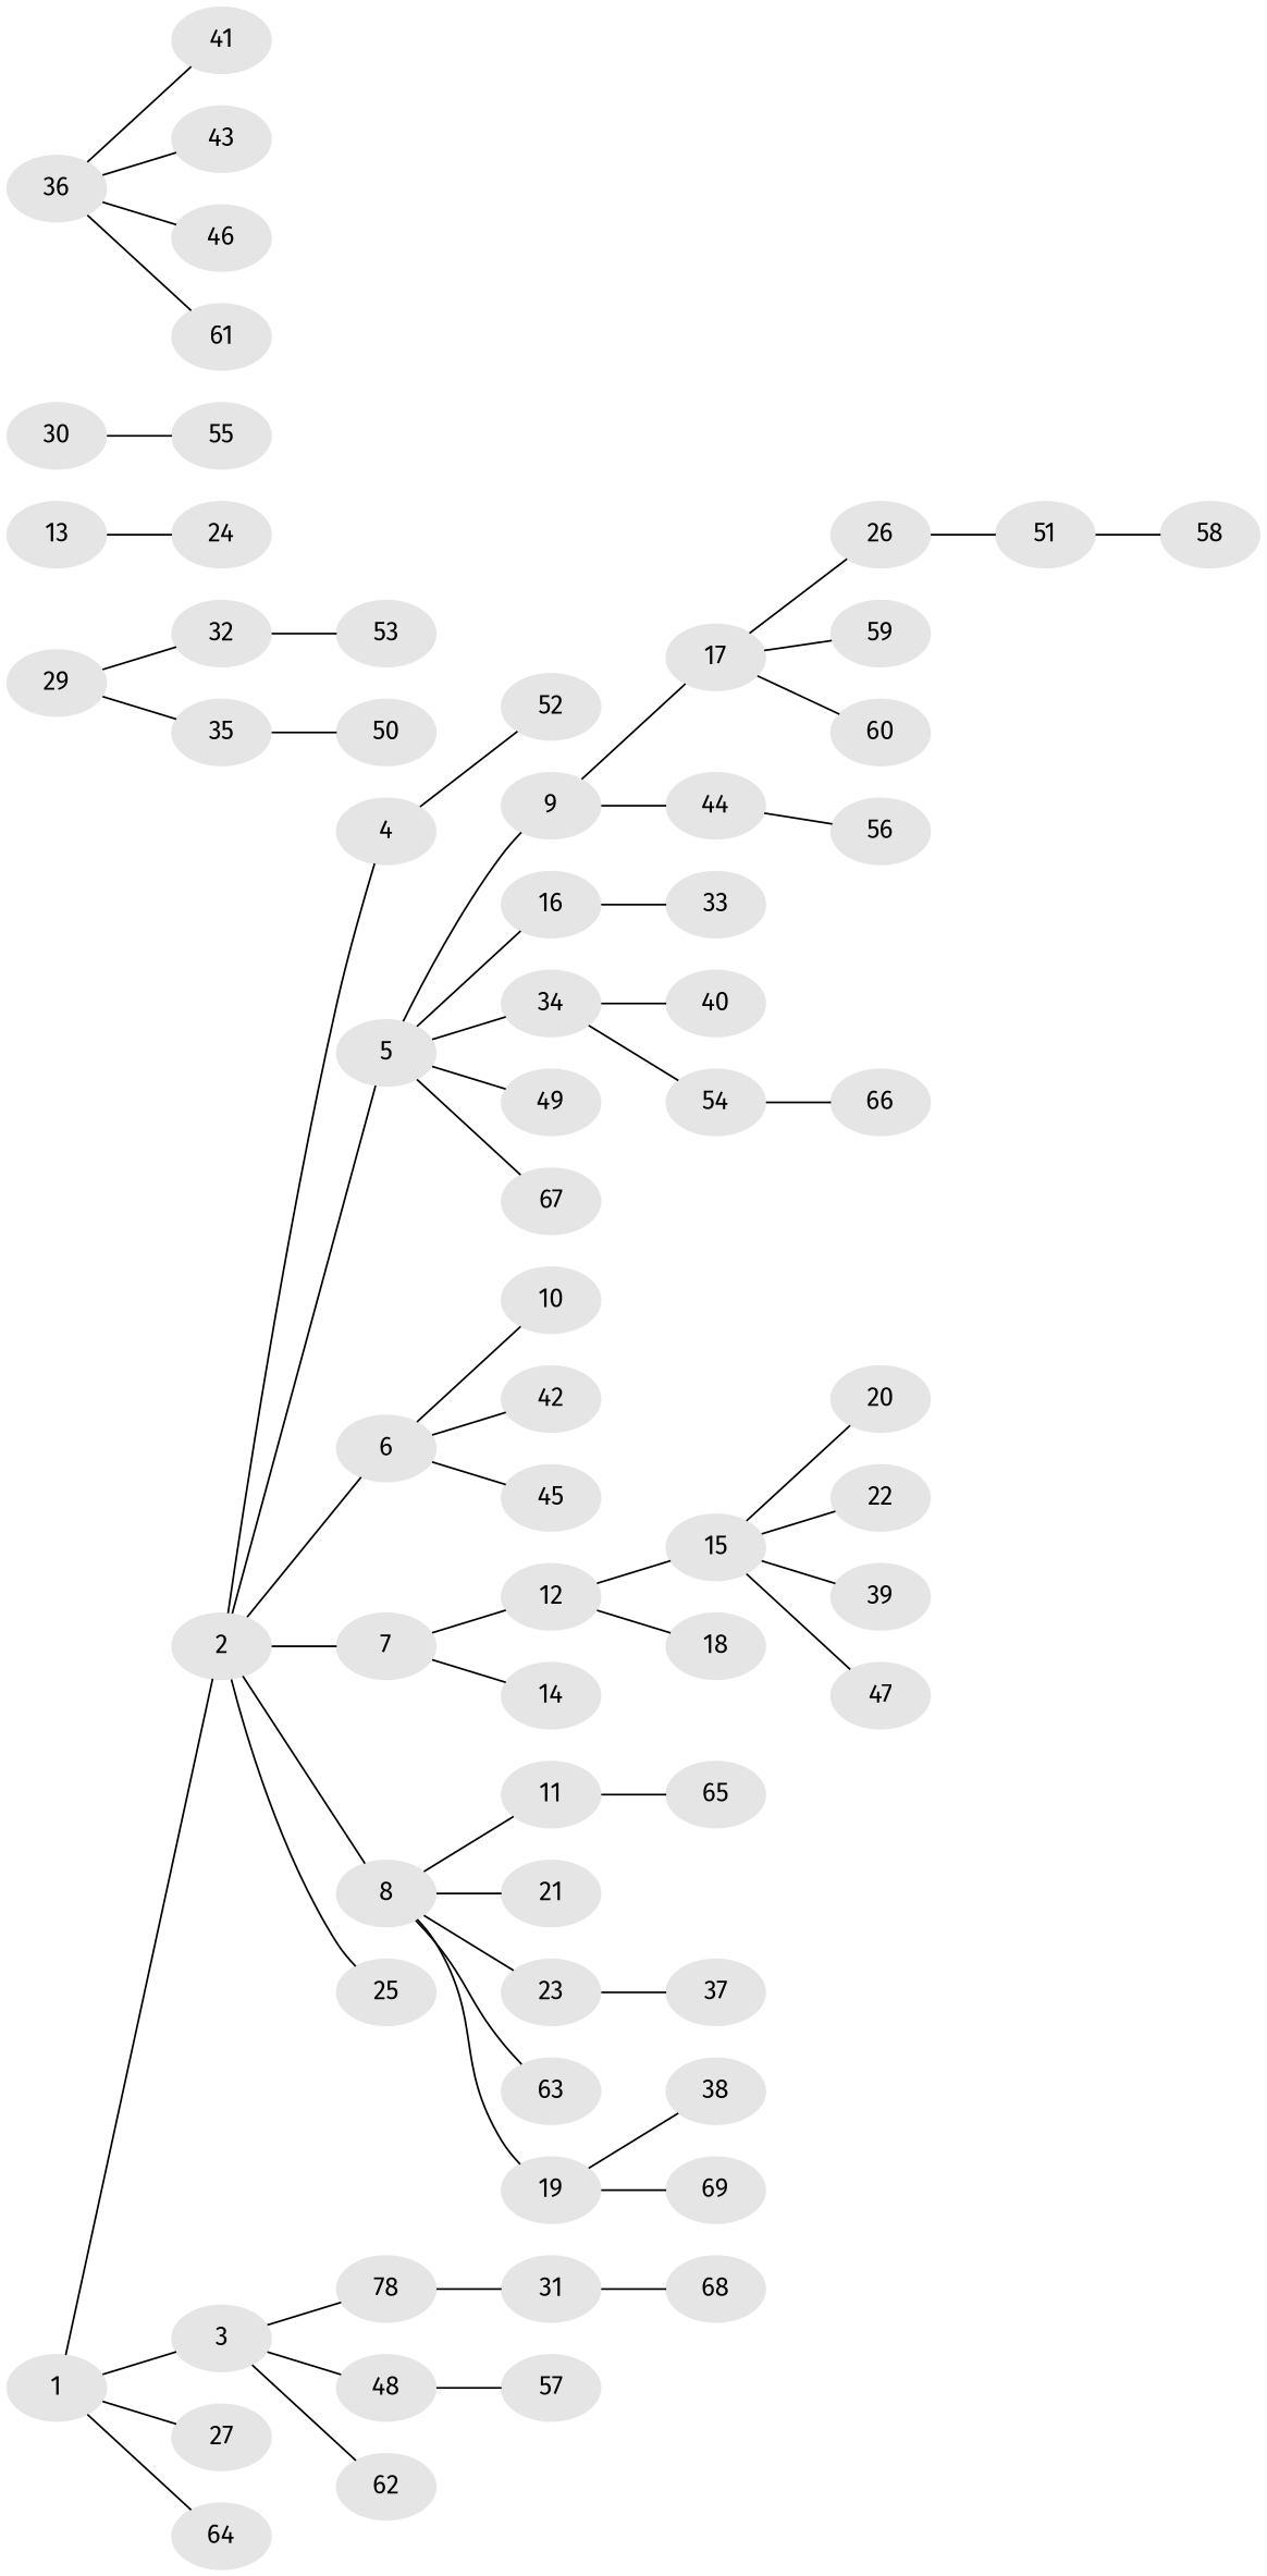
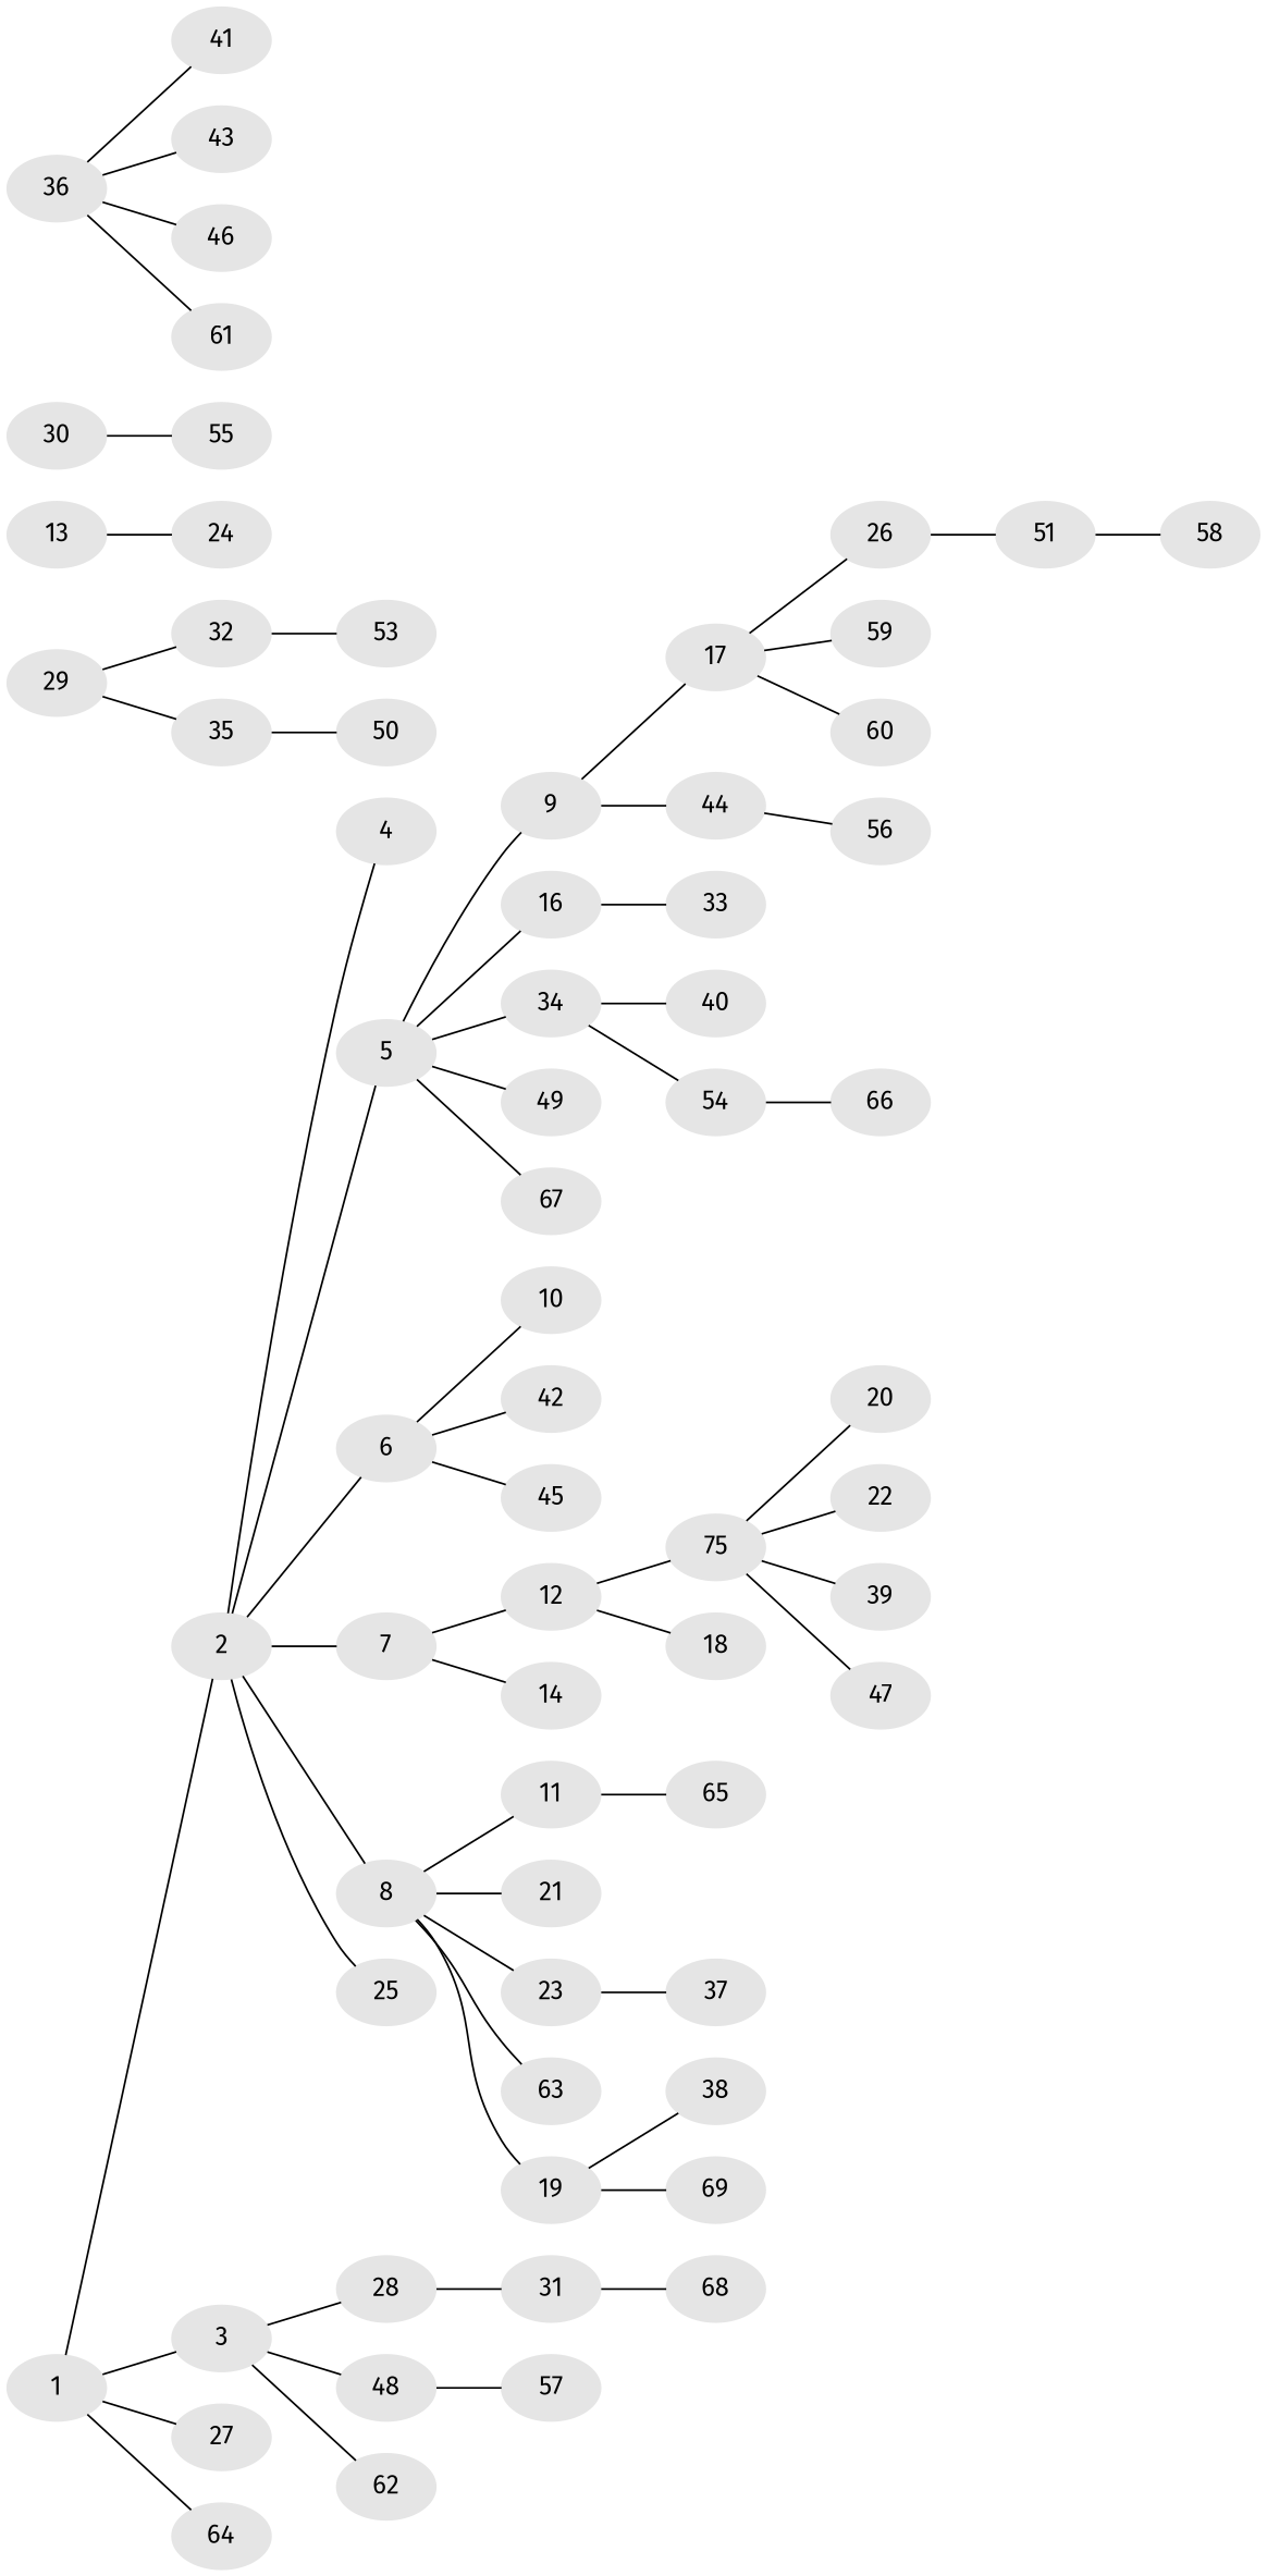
  graph {
    fontname="Fira Sans"
    rankdir=LR
    node [color=gray90 fontname="Fira Sans" style=filled]
    edge [fontname="Fira Sans"]
    1
    2
    3
    27
    64
    4
    5
    6
    7
    8
    25
-   28 [label=78]
+   28
    48
    62
-   52
    9
    16
    34
    49
    67
    10
    42
    45
    12
    14
    11
    21
    23
    63
    19
    31
    57
    17
    44
    33
    40
    54
-   15
+   15 [label=75]
    18
    65
    37
    26
    59
    60
    29
    32
    35
    56
    38
    69
    13
    24
    20
    22
    39
    47
    30
    55
    51
    58
    68
    53
    50
    36
    41
    43
    46
    61
    66
    1 -- 2
    1 -- 3
    1 -- 27
    1 -- 64
    2 -- 4
    2 -- 5
    2 -- 6
    2 -- 7
    2 -- 8
    2 -- 25
    3 -- 28
    3 -- 48
    3 -- 62
-   4 -- 52
    5 -- 9
    5 -- 16
    5 -- 34
    5 -- 49
    5 -- 67
    6 -- 10
    6 -- 42
    6 -- 45
    7 -- 12
    7 -- 14
    8 -- 11
    8 -- 21
    8 -- 23
    8 -- 63
    8 -- 19
    28 -- 31
    48 -- 57
    9 -- 17
    9 -- 44
    16 -- 33
    34 -- 40
    34 -- 54
    12 -- 15
    12 -- 18
    11 -- 65
    23 -- 37
    19 -- 38
    19 -- 69
    31 -- 68
    17 -- 26
    17 -- 59
    17 -- 60
    44 -- 56
    54 -- 66
    15 -- 20
    15 -- 22
    15 -- 39
    15 -- 47
    26 -- 51
    29 -- 32
    29 -- 35
    32 -- 53
    35 -- 50
    13 -- 24
    30 -- 55
    51 -- 58
    36 -- 41
    36 -- 43
    36 -- 46
    36 -- 61
  }
